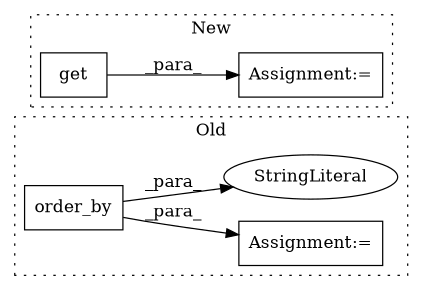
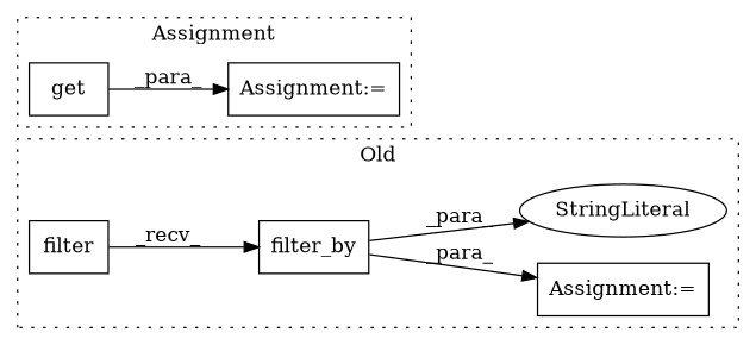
  digraph {
    rankdir=LR
    node [a=32 l=1 shape=box]
+   n1 [l="7,1" label=filter s="912,923"]
    n2 [a=7 label="Assignment:=" s=895]
-   n3 [l="9,1" label=order_by s="976,995"]
+   n3 [l="9,1" label=filter_by s="976,995"]
    n4 [a=45 l=10 label=StringLiteral s=985 shape=ellipse]
    n5 [l="4,1" label=get s="842,867"]
    n6 [a=7 label="Assignment:=" s=833]
    subgraph cluster_1 {
      label=Old
      style=dotted
+     n1
      n2
      n3
      n4
    }
    subgraph cluster_2 {
-     label=New
+     label=Assignment
      style=dotted
      n5
      n6
    }
+   n1 -> n3 [label=_recv_]
    n3 -> n2 [label=_para_]
    n3 -> n4 [label=_para_]
    n5 -> n6 [label=_para_]
  }
